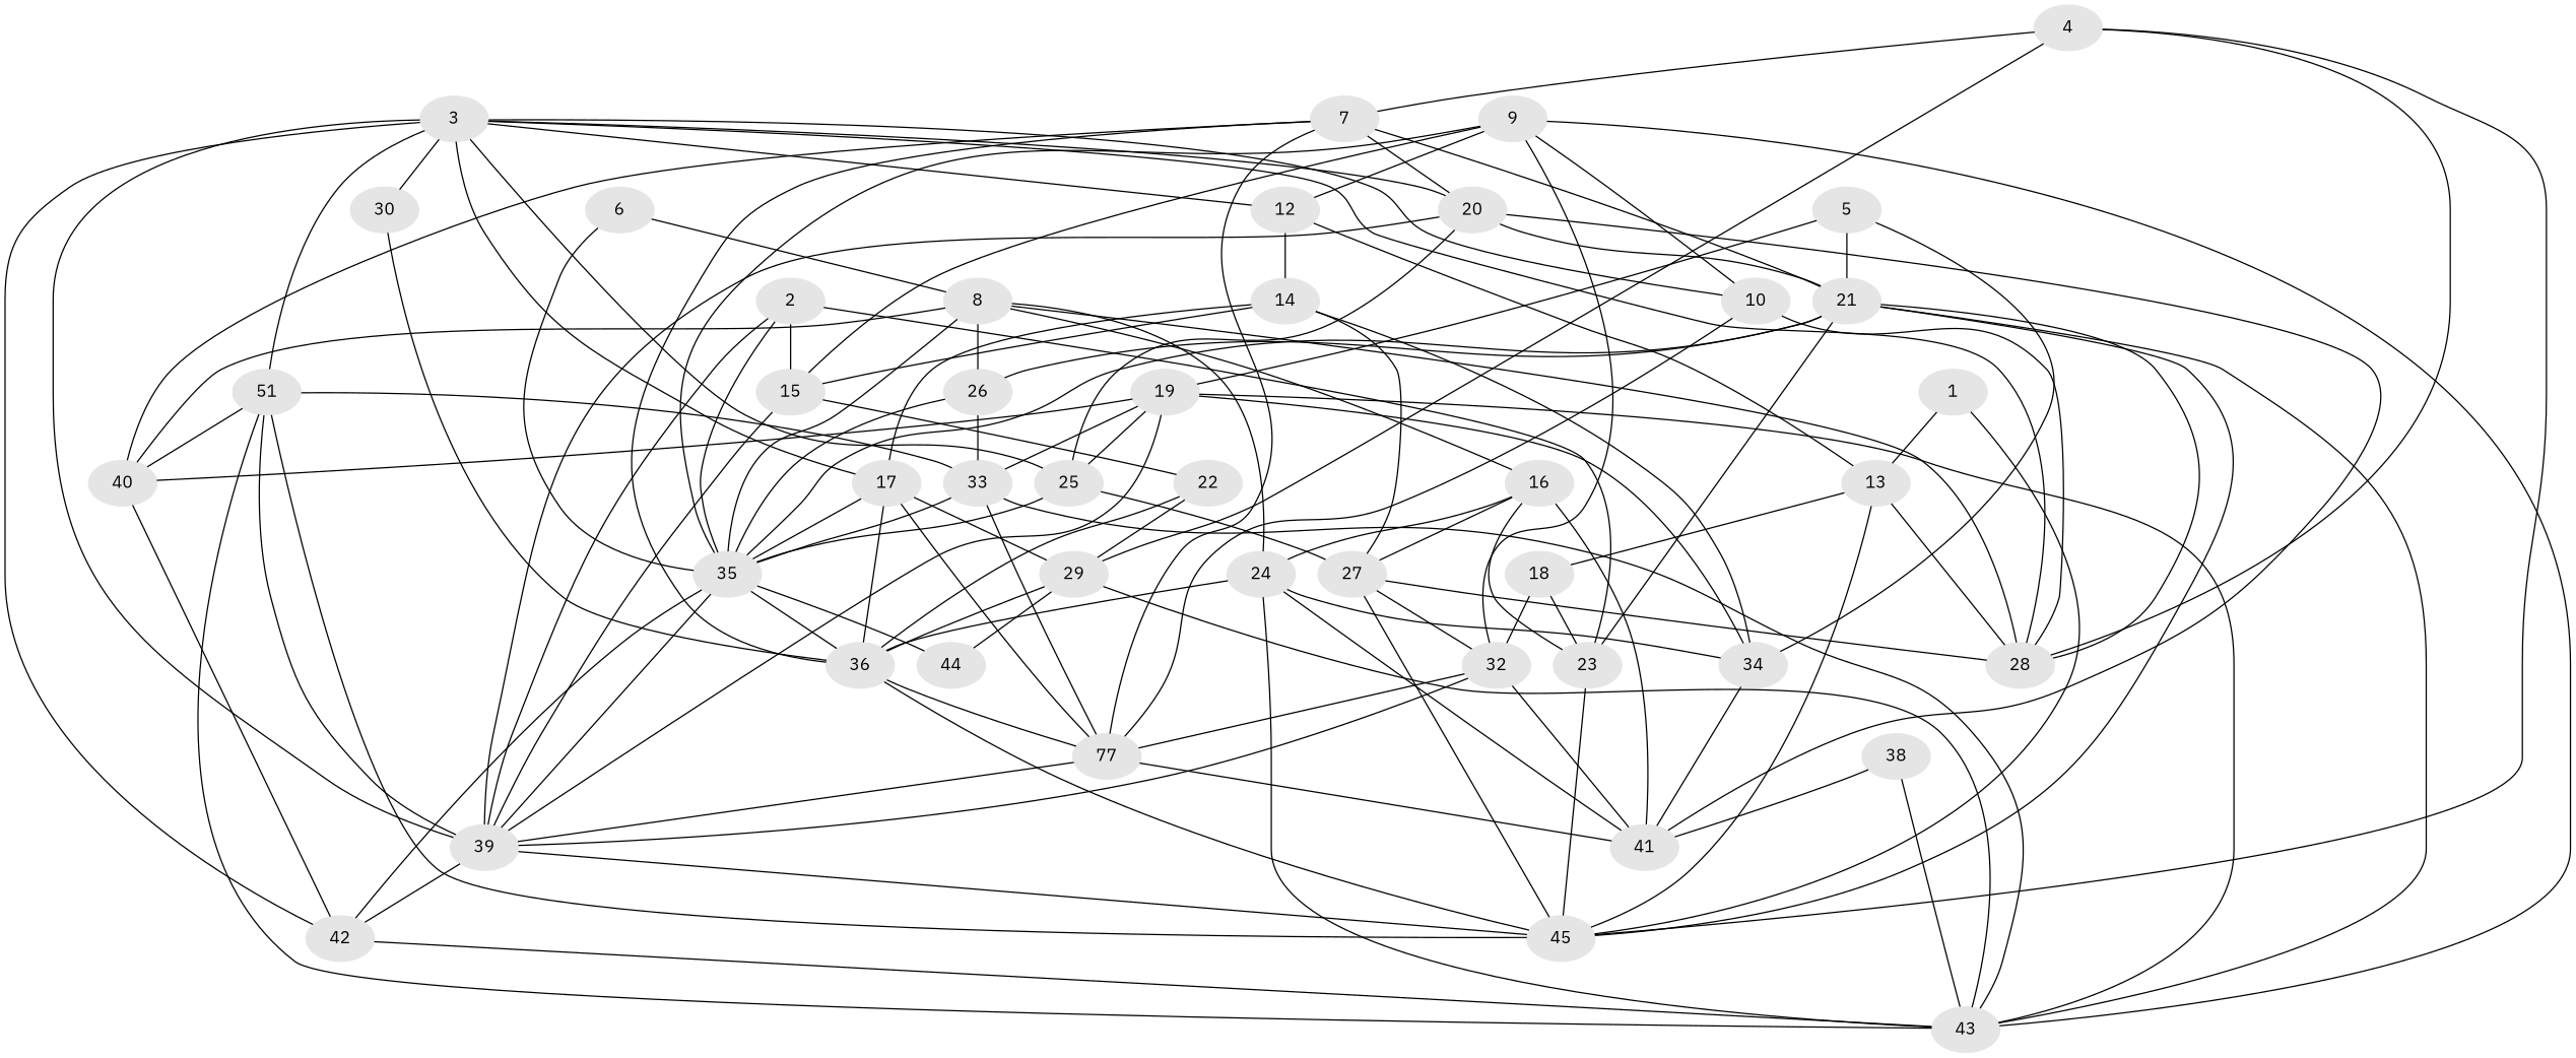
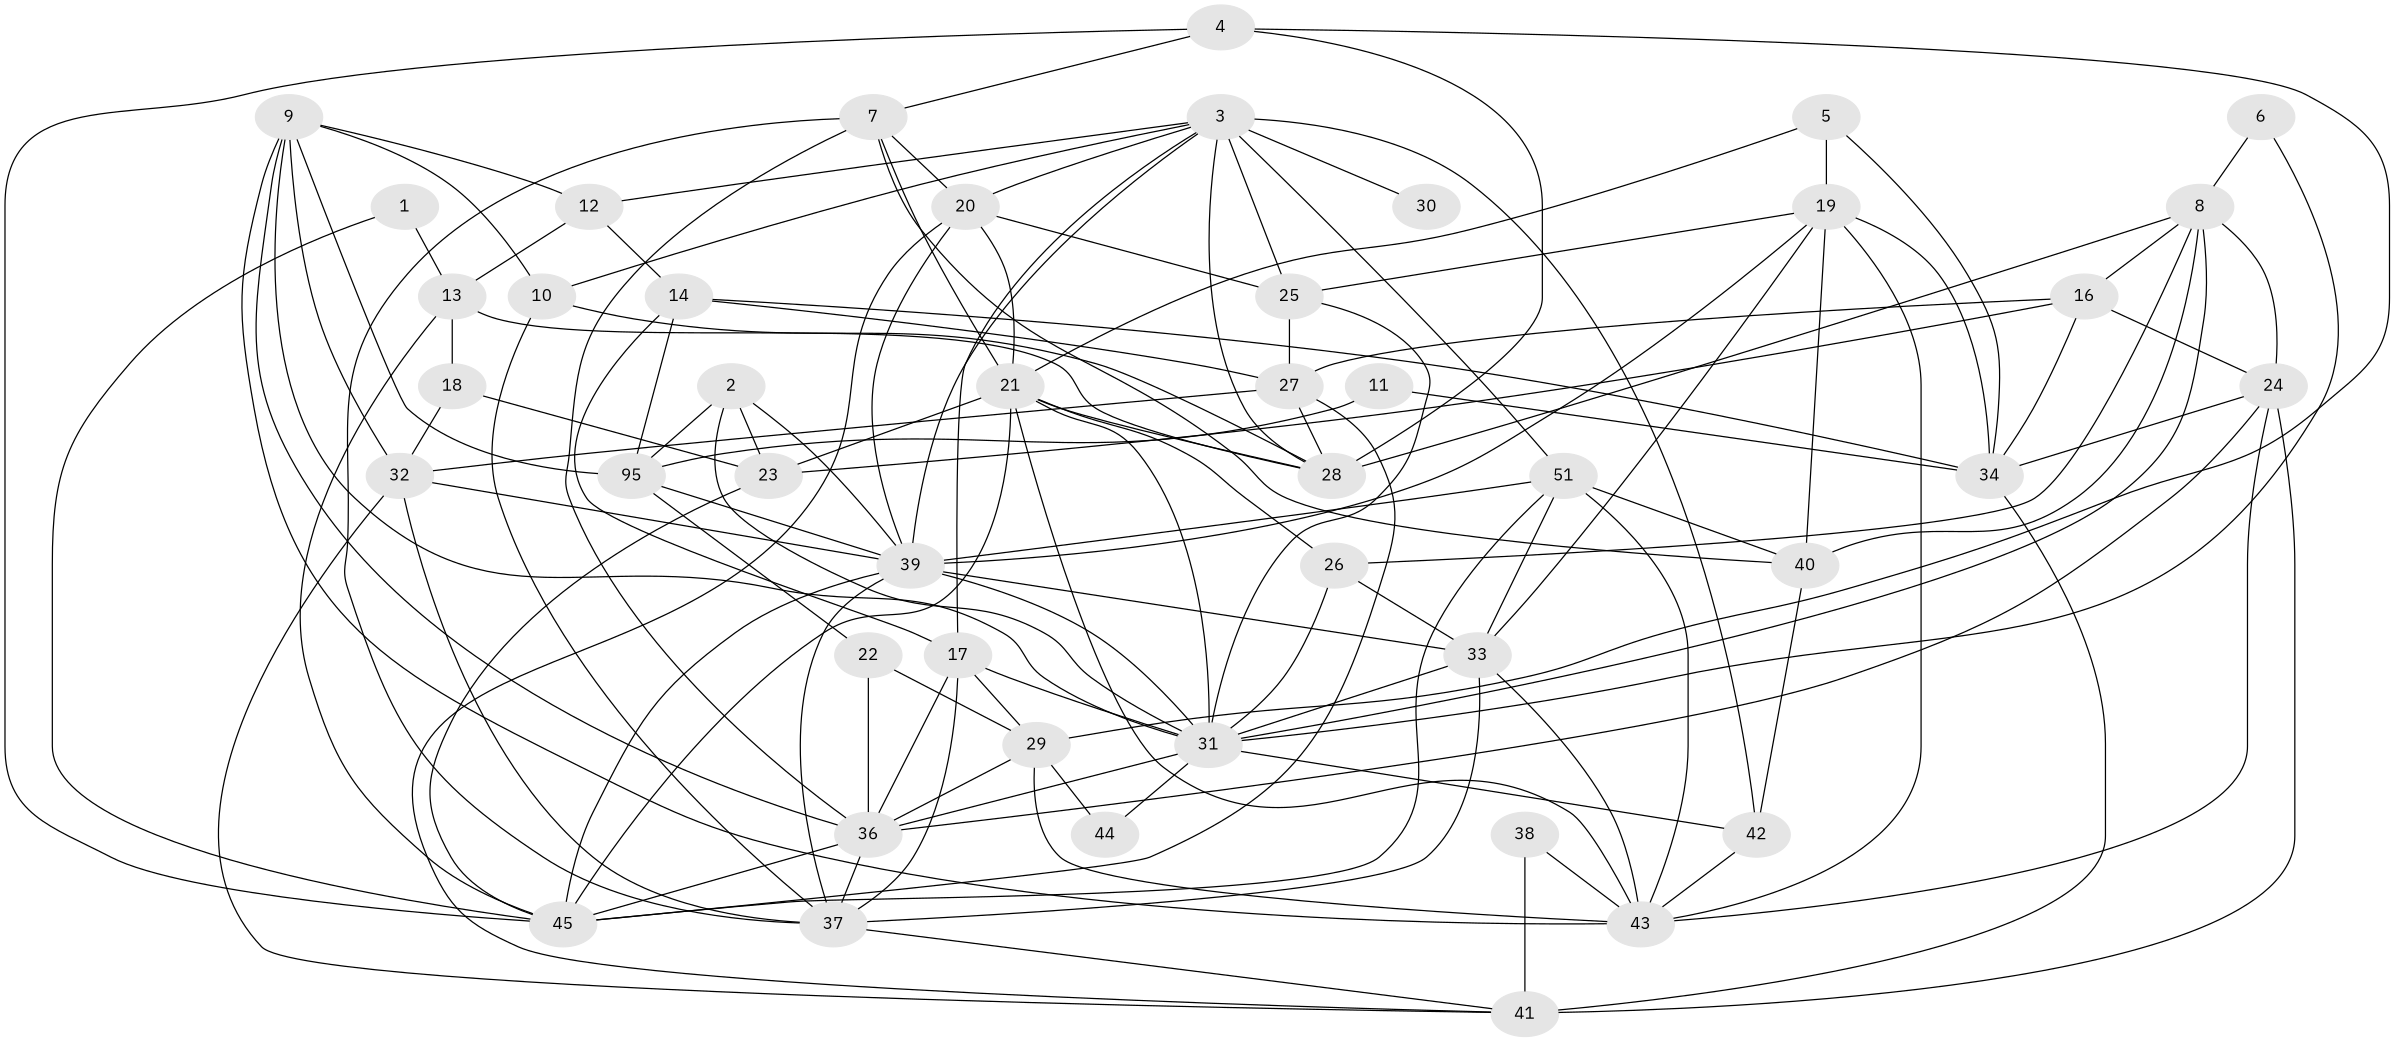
  graph {
    fontname="IBM Plex Sans"
    node [color=gray90 fontname="IBM Plex Sans" style=filled]
    edge [fontname="IBM Plex Sans" weight=1.0]
    1
    13
    45
    28
    18
    2
-   15
+   15 [label=95]
    23
-   35
+   35 [label=31]
    39
    22
    42
    36
    44
    3
    10
    12
    17
    20
    25
    30
    n22 [label=51]
-   37 [label=77]
+   37
    14
    29
    21
    41
    27
    40
    43
    33
    4
    7
    5
    19
    34
    26
    6
    8
    16
    24
    9
    32
+   11
    38
    1 -- 13
    1 -- 45
    13 -- 45
    13 -- 28
    13 -- 18
    18 -- 23
    18 -- 32
    2 -- 15
    2 -- 23
    2 -- 35
    2 -- 39
    15 -- 39
    15 -- 22
    23 -- 45
    35 -- 39 [weight=2.0]
    35 -- 42
    35 -- 36
    35 -- 44
    39 -- 45
-   39 -- 42 [weight=2.0]
+   39 -- 33 [weight=2.0]
    22 -- 36
    22 -- 29
    42 -- 43
    36 -- 45
    36 -- 37
    3 -- 28
    3 -- 39
    3 -- 42
    3 -- 10
    3 -- 12
    3 -- 17
    3 -- 20
    3 -- 25
    3 -- 30 [weight=2.0]
    3 -- n22
    10 -- 28
    10 -- 37
    12 -- 13
    12 -- 14
    17 -- 35
    17 -- 36
    17 -- 37
    17 -- 29
    20 -- 39
    20 -- 25
    20 -- 21
    20 -- 41
    25 -- 35
    25 -- 27
-   30 -- 36
+   9 -- 36
    n22 -- 45
    n22 -- 39
    n22 -- 40
    n22 -- 43
    n22 -- 33
    37 -- 39
    37 -- 41
    14 -- 15
    14 -- 17
    14 -- 27
    14 -- 34
    29 -- 36
    29 -- 44 [weight=2.0]
    29 -- 43
    21 -- 45
    21 -- 28
    21 -- 23
    21 -- 35
    21 -- 43
    21 -- 26
    27 -- 45
    27 -- 28
    27 -- 32
    40 -- 42
    33 -- 35
    33 -- 37
    33 -- 43
    4 -- 45
    4 -- 28
    4 -- 29
    4 -- 7
    7 -- 36
    7 -- 20
    7 -- 37
    7 -- 21
    7 -- 40
    5 -- 21
    5 -- 19
    5 -- 34
    19 -- 39
    19 -- 25
    19 -- 40
    19 -- 43
    19 -- 33
    19 -- 34
    34 -- 41
    26 -- 35
    26 -- 33
    6 -- 35
    6 -- 8
    8 -- 28
    8 -- 35
    8 -- 40
    8 -- 26
    8 -- 16
    8 -- 24
    16 -- 23
    16 -- 27
-   16 -- 41
+   16 -- 34
    16 -- 24
    24 -- 36
    24 -- 41 [weight=2.0]
    24 -- 43
    24 -- 34
    9 -- 15
    9 -- 35
    9 -- 10
    9 -- 12
    9 -- 43
    9 -- 32
    32 -- 39
    32 -- 37
    32 -- 41
+   11 -- 15
+   11 -- 34
    38 -- 41
    38 -- 43
  }
